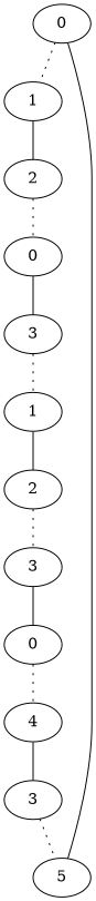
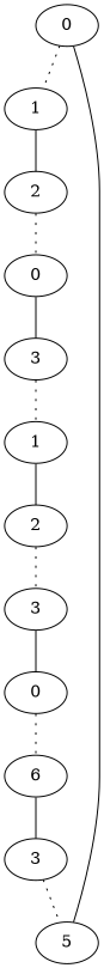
  graph {
    n1 [label=0]
    n2 [label=1]
    n3 [label=5]
    n4 [label=2]
    n5 [label=0]
    n6 [label=3]
    n7 [label=1]
    n8 [label=2]
    n9 [label=3]
    n10 [label=0]
-   n11 [label=4]
+   n11 [label=6]
    n12 [label=3]
    n1 -- n2 [style=dotted]
    n1 -- n3
    n2 -- n4
    n4 -- n5 [style=dotted]
    n5 -- n6
    n6 -- n7 [style=dotted]
    n7 -- n8
    n8 -- n9 [style=dotted]
    n9 -- n10
    n10 -- n11 [style=dotted]
    n11 -- n12
    n12 -- n3 [style=dotted]
  }
